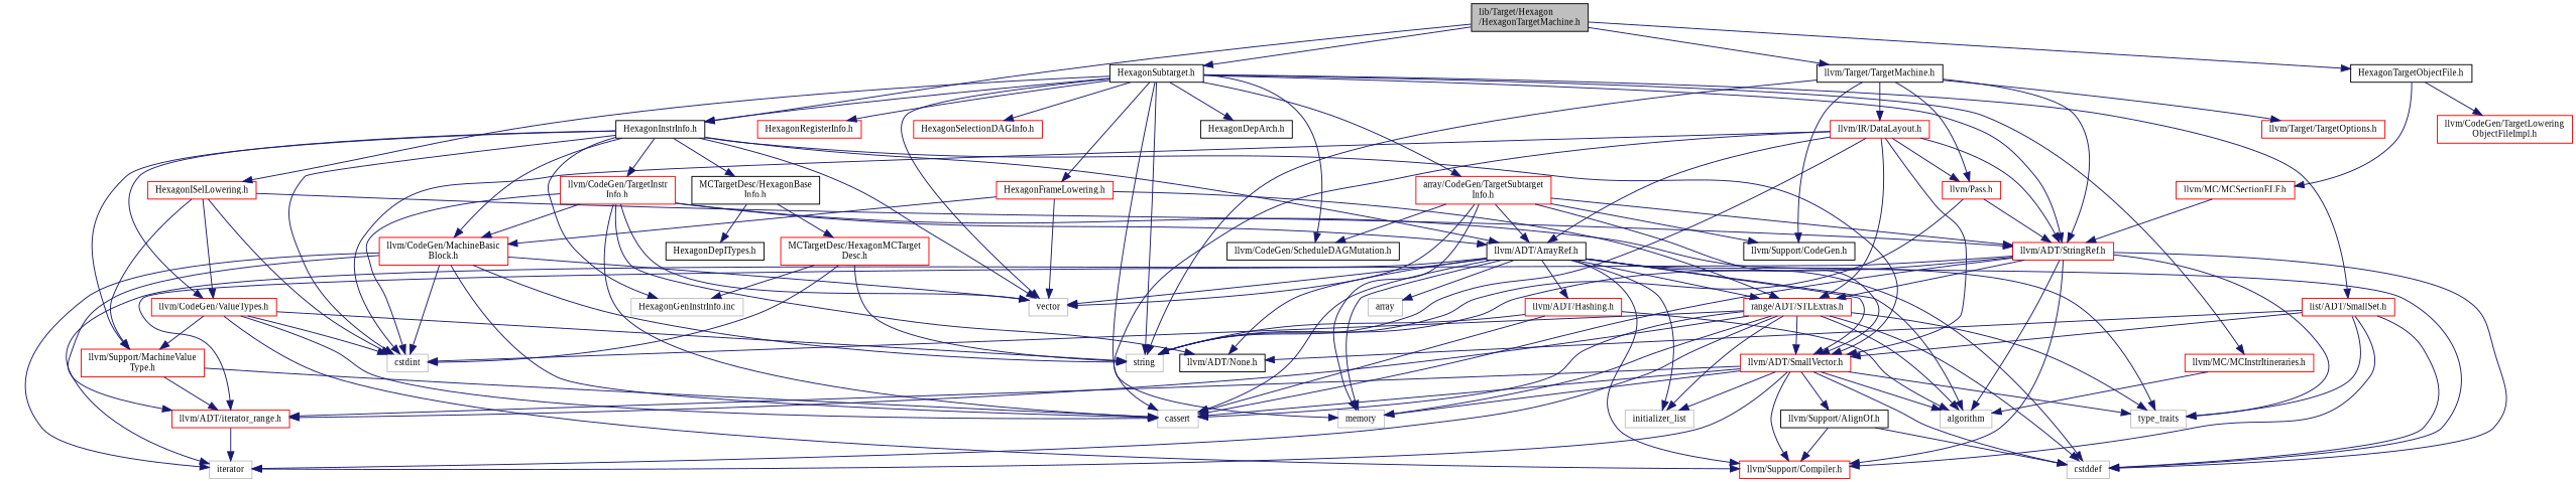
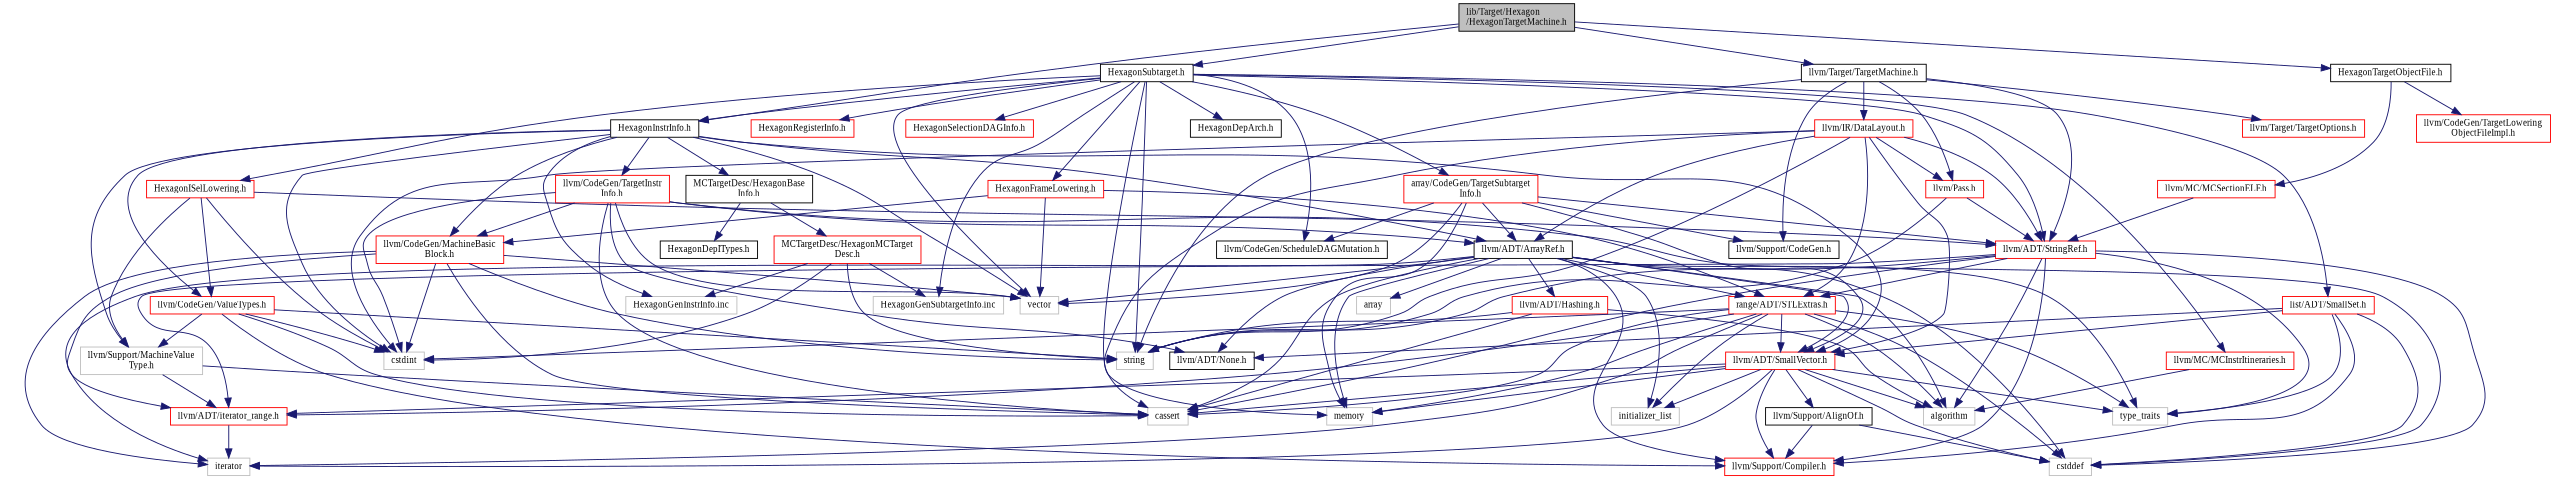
  digraph {
    fontname="Liberation Serif"
    node [color=red fontname="Liberation Serif" fontsize=10 shape=box]
    edge [color=midnightblue fontname="Liberation Serif" fontsize=10 labelfontname=Helvetica labelfontsize=10 style=solid]
    n1 [color=black fillcolor=grey75 fontcolor=black height=0.2 label="lib/Target/Hexagon\l/HexagonTargetMachine.h" style=filled width=0.4]
    n2 [color=black height=0.2 label="HexagonInstrInfo.h" width=0.4]
    n3 [color=black height=0.2 label="HexagonSubtarget.h" width=0.4]
    n4 [color=black height=0.2 label="HexagonTargetObjectFile.h" width=0.4]
    n5 [color=black height=0.2 label="llvm/Target/TargetMachine.h" width=0.4]
    n6 [color=black height=0.2 label="MCTargetDesc/HexagonBase\lInfo.h" width=0.4]
    n7 [color=grey75 height=0.2 label=cstdint width=0.4]
    n8 [color=grey75 height=0.2 label="HexagonGenInstrInfo.inc" width=0.4]
    n9 [color=black height=0.2 label="llvm/ADT/ArrayRef.h" width=0.4]
    n10 [height=0.2 label="llvm/ADT/SmallVector.h" width=0.4]
    n11 [color=grey75 height=0.2 label=vector width=0.4]
    n12 [height=0.2 label="llvm/CodeGen/MachineBasic\lBlock.h" width=0.4]
    n13 [height=0.2 label="llvm/CodeGen/TargetInstr\lInfo.h" width=0.4]
    n14 [height=0.2 label="llvm/CodeGen/ValueTypes.h" width=0.4]
-   n15 [height=0.2 label="llvm/Support/MachineValue\lType.h" width=0.4]
+   n15 [color=grey75 height=0.2 label="llvm/Support/MachineValue\lType.h" width=0.4]
    n16 [color=grey75 height=0.2 label=string width=0.4]
+   n17 [color=grey75 height=0.2 label="HexagonGenSubtargetInfo.inc" width=0.4]
    n18 [color=grey75 height=0.2 label=memory width=0.4]
    n19 [color=black height=0.2 label="HexagonDepArch.h" width=0.4]
    n20 [height=0.2 label="HexagonFrameLowering.h" width=0.4]
    n21 [height=0.2 label="HexagonISelLowering.h" width=0.4]
    n22 [height=0.2 label="llvm/ADT/StringRef.h" width=0.4]
    n23 [height=0.2 label="HexagonRegisterInfo.h" width=0.4]
    n24 [height=0.2 label="HexagonSelectionDAGInfo.h" width=0.4]
    n25 [height=0.2 label="list/ADT/SmallSet.h" width=0.4]
    n26 [color=black height=0.2 label="llvm/CodeGen/ScheduleDAGMutation.h" width=0.4]
    n27 [height=0.2 label="array/CodeGen/TargetSubtarget\lInfo.h" width=0.4]
    n28 [height=0.2 label="llvm/MC/MCInstrItineraries.h" width=0.4]
    n29 [height=0.2 label="llvm/CodeGen/TargetLowering\lObjectFileImpl.h" width=0.4]
    n30 [height=0.2 label="llvm/MC/MCSectionELF.h" width=0.4]
    n31 [color=black height=0.2 label="llvm/Support/CodeGen.h" width=0.4]
    n32 [height=0.2 label="llvm/IR/DataLayout.h" width=0.4]
    n33 [height=0.2 label="llvm/Pass.h" width=0.4]
    n34 [height=0.2 label="llvm/Target/TargetOptions.h" width=0.4]
    n35 [color=black height=0.2 label="HexagonDepITypes.h" width=0.4]
    n36 [height=0.2 label="MCTargetDesc/HexagonMCTarget\lDesc.h" width=0.4]
    n37 [height=0.2 label="llvm/ADT/Hashing.h" width=0.4]
    n38 [color=grey75 height=0.2 label=algorithm width=0.4]
    n39 [color=grey75 height=0.2 label=cassert width=0.4]
    n40 [color=black height=0.2 label="llvm/ADT/None.h" width=0.4]
    n41 [color=grey75 height=0.2 label=iterator width=0.4]
    n42 [height=0.2 label="llvm/Support/Compiler.h" width=0.4]
    n43 [color=grey75 height=0.2 label=cstddef width=0.4]
    n44 [color=grey75 height=0.2 label=initializer_list width=0.4]
    n45 [color=grey75 height=0.2 label=type_traits width=0.4]
    n46 [height=0.2 label="range/ADT/STLExtras.h" width=0.4]
    n47 [color=grey75 height=0.2 label=array width=0.4]
    n48 [height=0.2 label="llvm/ADT/iterator_range.h" width=0.4]
    n49 [color=black height=0.2 label="llvm/Support/AlignOf.h" width=0.4]
    n1 -> n2
    n1 -> n3
    n1 -> n4
    n1 -> n5
    n2 -> n6
    n2 -> n7
    n2 -> n8
    n2 -> n9
    n2 -> n10
    n2 -> n11
    n2 -> n12
    n2 -> n13
    n2 -> n14
    n2 -> n15
    n3 -> n2
    n3 -> n11
    n3 -> n16
+   n3 -> n17
    n3 -> n18
    n3 -> n19
    n3 -> n20
    n3 -> n21
    n3 -> n22
    n3 -> n23
    n3 -> n24
    n3 -> n25
    n3 -> n26
    n3 -> n27
    n3 -> n28
    n4 -> n29
    n4 -> n30
    n5 -> n16
    n5 -> n22
    n5 -> n31
    n5 -> n32
    n5 -> n33
    n5 -> n34
    n6 -> n35
    n6 -> n36
    n9 -> n10
    n9 -> n11
    n9 -> n18
    n9 -> n37
    n9 -> n38
    n9 -> n39
    n9 -> n40
    n9 -> n41
    n9 -> n42
    n9 -> n43
    n9 -> n44
    n9 -> n45
    n9 -> n46
    n9 -> n47
    n10 -> n18
    n10 -> n38
    n10 -> n39
    n10 -> n41
    n10 -> n42
    n10 -> n43
    n10 -> n44
    n10 -> n45
    n10 -> n48
    n10 -> n49
    n12 -> n7
    n12 -> n11
    n12 -> n16
    n12 -> n39
    n12 -> n41
    n12 -> n48
    n13 -> n7
    n13 -> n9
    n13 -> n11
    n13 -> n12
    n13 -> n39
    n13 -> n40
    n13 -> n43
    n14 -> n7
    n14 -> n15
    n14 -> n16
    n14 -> n39
    n14 -> n42
    n15 -> n39
    n15 -> n48
    n20 -> n11
    n20 -> n12
    n20 -> n46
    n21 -> n7
    n21 -> n14
    n21 -> n15
    n21 -> n22
    n22 -> n16
    n22 -> n38
    n22 -> n39
    n22 -> n42
    n22 -> n43
    n22 -> n45
    n22 -> n46
    n22 -> n48
    n25 -> n10
    n25 -> n40
    n25 -> n42
    n25 -> n43
    n25 -> n45
    n27 -> n9
    n27 -> n10
    n27 -> n11
    n27 -> n18
    n27 -> n22
    n27 -> n26
    n27 -> n31
    n28 -> n38
    n30 -> n22
    n32 -> n7
    n32 -> n9
    n32 -> n10
    n32 -> n16
    n32 -> n22
    n32 -> n33
    n32 -> n39
    n32 -> n46
    n33 -> n16
    n33 -> n22
    n36 -> n7
    n36 -> n8
    n36 -> n16
+   n36 -> n17
    n37 -> n16
    n37 -> n38
    n37 -> n39
    n46 -> n7
    n46 -> n10
    n46 -> n18
    n46 -> n38
    n46 -> n39
    n46 -> n41
    n46 -> n43
    n46 -> n44
    n46 -> n45
    n46 -> n48
    n48 -> n41
    n49 -> n42
    n49 -> n43
  }
